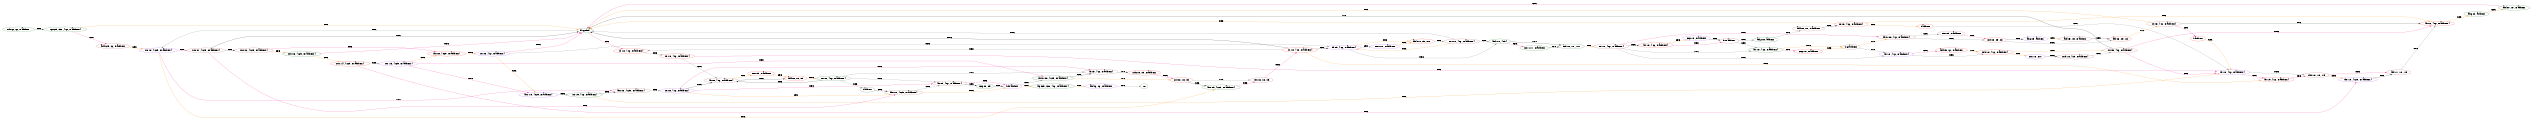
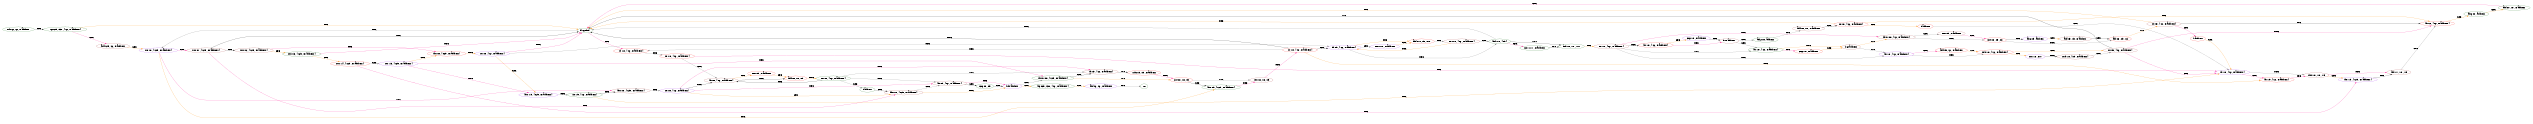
  digraph {
    rankdir=LR
    node [color=brown]
    edge [color=darkorange]
    n1 [color=darkgreen label="sub sp , sp , # address"]
    n2 [color=darkgreen label="stp x29 , x30 , [ sp , # address ]"]
    n3 [label="add x29 , sp , # address"]
    n4 [color=darkgreen label="bl symbol"]
    n5 [color=purple label="stur x0 , [ x29 , #- address ]"]
    n6 [color=red label="ldr w8 , [ sp , # address ]"]
    n7 [label="stur x1 , [ x29 , #- address ]"]
    n8 [label="ldur x8 , [ x29 , #- address ]"]
    n9 [color=darkgreen label="ldur x9 , [ x29 , #- address ]"]
    n10 [label="stur x2 , [ x29 , #- address ]"]
    n11 [label="ldur x8 , [ x29 , #- address ]"]
    n12 [color=purple label="str x8 , [ sp , # address ]"]
    n13 [label="udiv x8 , x8 , x9"]
    n14 [color=darkgreen label="stur x3 , [ x29 , #- address ]"]
    n15 [color=red label="ldur x8 , [ x29 , #- address ]"]
    n16 [label="ldr x9 , [ sp , # address ]"]
    n17 [color=purple label="b.hs address"]
    n18 [color=red label="stur w4 , [ x29 , #- address ]"]
    n19 [color=purple label="str x8 , [ sp , # address ]"]
    n20 [color=purple label="stur w5 , [ x29 , #- address ]"]
    n21 [color=purple label="ldur w9 , [ x29 , #- address ]"]
    n22 [color=purple label="ldur w9 , [ x29 , #- address ]"]
    n23 [color=darkgreen label="ldursw x8 , [ x29 , #- address ]"]
    n24 [label="add w1 , w8 , w9"]
    n25 [color=darkgreen label="str w9 , [ sp , # address ]"]
    n26 [label="ldr x9 , [ sp , # address ]"]
    n27 [color=red label="mul x8 , x8 , x9"]
    n28 [color=purple label="ldr x9 , [ sp , # address ]"]
    n29 [color=purple label="mov x10 , # address"]
    n30 [color=red label="add x10 , x9 , x10"]
    n31 [color=darkgreen label="ldrb w8 , [ x9 ]"]
    n32 [color=purple label="ldr w8 , [ sp , # address ]"]
    n33 [color=red label="ldr w9 , [ sp , # address ]"]
    n34 [label="subs w8 , w8 , w9"]
    n35 [label="ldr x8 , [ sp , # address ]"]
    n36 [color=red label="subs x9 , x9 , # address"]
    n37 [color=red label="mov x9 , # address"]
    n38 [color=red label="add x8 , x8 , x9"]
    n39 [color=darkgreen label="cmp x8 , x9"]
    n40 [color=darkgreen label="ldp x29 , x30 , [ sp , # address ]"]
    n41 [color=purple label="add sp , sp , # address"]
    n42 [color=darkgreen label=ret]
    n43 [color=red label="str w8 , [ sp , # address ]"]
    n44 [color=red label="str w8 , [ sp , # address ]"]
    n45 [label="str x10 , [ sp , # address ]"]
    n46 [color=darkgreen label="mov w11 , # address"]
    n47 [color=darkgreen label="and w8 , w8 , w11"]
    n48 [label="str w8 , [ sp , # address ]"]
    n49 [color=red label="ldr w8 , [ sp , # address ]"]
    n50 [color=darkgreen label="ldr w8 , [ sp , # address ]"]
    n51 [color=purple label="ldr w8 , [ sp , # address ]"]
    n52 [label="ldrsw x8 , [ sp , # address ]"]
    n53 [color=purple label="cmp w8 , # address"]
    n54 [label="b.ne address"]
    n55 [color=red label="cmp w8 , # address"]
    n56 [label="b.gt address"]
    n57 [color=red label="add x9 , sp , # address"]
    n58 [color=red label="strb w8 , [ sp , # address ]"]
    n59 [label="mov x9 , # address"]
    n60 [color=red label="mul x8 , x9 , x8"]
    n61 [color=darkgreen label="adrp x8 , address"]
    n62 [label="add x8 , x8 , # address"]
    n63 [color=red label="str x8 , [ sp , # address ]"]
    n64 [color=purple label="mov w8 , # 0"]
    n65 [label="str x9 , [ sp , # address ]"]
    n66 [color=purple label="adrp x9 , address"]
    n67 [color=red label="add x8 , x9 , x8"]
    n68 [color=red label="b address"]
    n69 [color=red label="ldr x2 , [ sp , # address ]"]
    n70 [color=darkgreen label="adrp x0 , address"]
    n71 [label="strb w8 , [ x9 , # address ]"]
    n72 [label="add x9 , x9 , # address"]
    n73 [label="str x8 , [ sp , # address ]"]
    n74 [color=red label="b address"]
    n75 [color=darkgreen label="add x0 , x0 , # address"]
    n76 [color=darkgreen label="str x8 , [ sp , # address ]"]
    n77 [color=darkgreen label="b address"]
    n1 -> n2 [color=black label=CFG]
    n2 -> n3 [color=deeppink label=CFG]
    n2 -> n4 [label=DFG]
    n3 -> n5 [label=CFG]
    n4 -> n5 [color=gray40 label=DFG]
    n4 -> n6 [color=deeppink label=CFG]
    n5 -> n7 [color=deeppink label=CFG]
    n5 -> n8 [color=deeppink label=DFG]
    n5 -> n9 [label=DFG]
    n6 -> n44 [color=gray40 label=DFG]
    n7 -> n4 [color=black label=DFG]
    n7 -> n10 [color=black label=CFG]
    n7 -> n11 [color=deeppink label=DFG]
    n8 -> n12 [color=gray40 label=DFG]
    n9 -> n13 [color=deeppink label=DFG]
    n10 -> n14 [label=CFG]
    n10 -> n15 [color=deeppink label=DFG]
    n11 -> n16 [color=gray40 label=CFG]
    n11 -> n17 [label=DFG]
    n12 -> n11 [label=CFG]
    n12 -> n16 [color=deeppink label=DFG]
    n12 -> n26 [color=deeppink label=DFG]
    n12 -> n35 [color=black label=DFG]
    n13 -> n43 [color=deeppink label=DFG]
    n14 -> n4 [color=deeppink label=DFG]
    n14 -> n18 [label=CFG]
    n15 -> n19 [label=DFG]
    n16 -> n17 [color=deeppink label=DFG]
    n16 -> n39 [color=black label=CFG]
    n17 -> n23 [color=gray40 label=CFG]
    n17 -> n40 [label=CFG]
    n18 -> n20 [color=gray40 label=CFG]
    n18 -> n21 [color=deeppink label=DFG]
    n19 -> n4 [color=deeppink label=DFG]
    n19 -> n22 [label=CFG]
    n19 -> n28 [color=gray40 label=DFG]
    n20 -> n15 [label=CFG]
    n20 -> n22 [color=deeppink label=DFG]
    n20 -> n23 [color=deeppink label=DFG]
    n21 -> n24 [color=black label=DFG]
    n22 -> n25 [color=gray40 label=DFG]
    n23 -> n26 [color=black label=CFG]
    n23 -> n27 [label=DFG]
    n24 -> n69 [color=gray40 label=CFG]
    n25 -> n8 [color=black label=CFG]
    n25 -> n32 [label=DFG]
    n26 -> n36 [color=black label=DFG]
    n27 -> n9 [color=black label=CFG]
    n27 -> n13 [color=gray40 label=DFG]
    n28 -> n29 [color=gray40 label=CFG]
    n28 -> n30 [label=DFG]
    n28 -> n31 [color=gray40 label=DFG]
    n29 -> n30 [label=CFG]
    n30 -> n45 [color=gray40 label=DFG]
    n31 -> n46 [color=deeppink label=CFG]
    n31 -> n47 [color=black label=DFG]
    n32 -> n33 [color=deeppink label=CFG]
    n32 -> n34 [color=gray40 label=DFG]
    n33 -> n34 [color=deeppink label=DFG]
    n34 -> n21 [label=CFG]
    n34 -> n24 [color=deeppink label=DFG]
    n35 -> n37 [label=CFG]
    n35 -> n38 [color=black label=DFG]
    n36 -> n27 [color=deeppink label=DFG]
    n37 -> n38 [label=CFG]
    n38 -> n76 [label=DFG]
    n39 -> n17 [color=black label=CFG]
    n40 -> n41 [label=CFG]
    n41 -> n42 [color=gray40 label=CFG]
    n43 -> n4 [color=black label=DFG]
    n43 -> n6 [color=gray40 label=DFG]
    n43 -> n28 [color=black label=CFG]
    n43 -> n33 [label=DFG]
    n44 -> n32 [color=deeppink label=DFG]
    n44 -> n35 [color=gray40 label=CFG]
-   n45 -> n4 [color=gray40 label=DFG]
+   n31 -> n4 [color=gray40 label=DFG]
    n45 -> n28 [label=DFG]
    n45 -> n31 [color=gray40 label=CFG]
    n46 -> n47 [color=black label=CFG]
    n47 -> n48 [label=DFG]
    n48 -> n49 [color=black label=DFG]
    n48 -> n50 [color=gray40 label=DFG]
    n48 -> n51 [color=gray40 label=DFG]
    n48 -> n52 [color=deeppink label=DFG]
    n49 -> n53 [label=CFG]
    n49 -> n54 [color=deeppink label=DFG]
    n50 -> n55 [color=deeppink label=CFG]
    n50 -> n56 [label=DFG]
    n51 -> n57 [color=deeppink label=CFG]
    n51 -> n58 [color=gray40 label=DFG]
    n52 -> n59 [color=gray40 label=CFG]
    n52 -> n60 [color=gray40 label=DFG]
    n53 -> n54 [color=black label=CFG]
    n54 -> n50 [color=gray40 label=CFG]
    n54 -> n61 [color=gray40 label=CFG]
    n55 -> n56 [label=CFG]
    n56 -> n51 [color=gray40 label=CFG]
    n56 -> n52 [label=CFG]
    n57 -> n58 [label=CFG]
    n58 -> n64 [label=CFG]
    n58 -> n65 [label=CFG]
    n59 -> n60 [color=deeppink label=CFG]
    n60 -> n66 [color=black label=CFG]
    n60 -> n67 [color=gray40 label=DFG]
    n61 -> n62 [color=gray40 label=CFG]
    n62 -> n63 [color=black label=CFG]
    n63 -> n4 [label=DFG]
    n63 -> n68 [label=CFG]
    n63 -> n69 [label=DFG]
    n64 -> n71 [color=black label=DFG]
    n65 -> n4 [color=black label=DFG]
    n65 -> n32 [color=deeppink label=CFG]
    n65 -> n69 [color=deeppink label=DFG]
    n66 -> n72 [label=CFG]
    n67 -> n73 [label=DFG]
    n68 -> n32 [color=gray40 label=CFG]
    n69 -> n70 [label=CFG]
    n70 -> n75 [label=CFG]
    n71 -> n65 [color=gray40 label=CFG]
    n72 -> n67 [color=black label=CFG]
    n73 -> n4 [label=DFG]
    n73 -> n69 [color=black label=DFG]
    n73 -> n74 [color=deeppink label=CFG]
    n74 -> n32 [label=CFG]
    n75 -> n4 [color=deeppink label=CFG]
    n76 -> n16 [color=gray40 label=DFG]
    n76 -> n26 [color=gray40 label=DFG]
    n76 -> n35 [color=black label=DFG]
    n76 -> n77 [color=gray40 label=CFG]
    n77 -> n11 [color=black label=CFG]
  }
